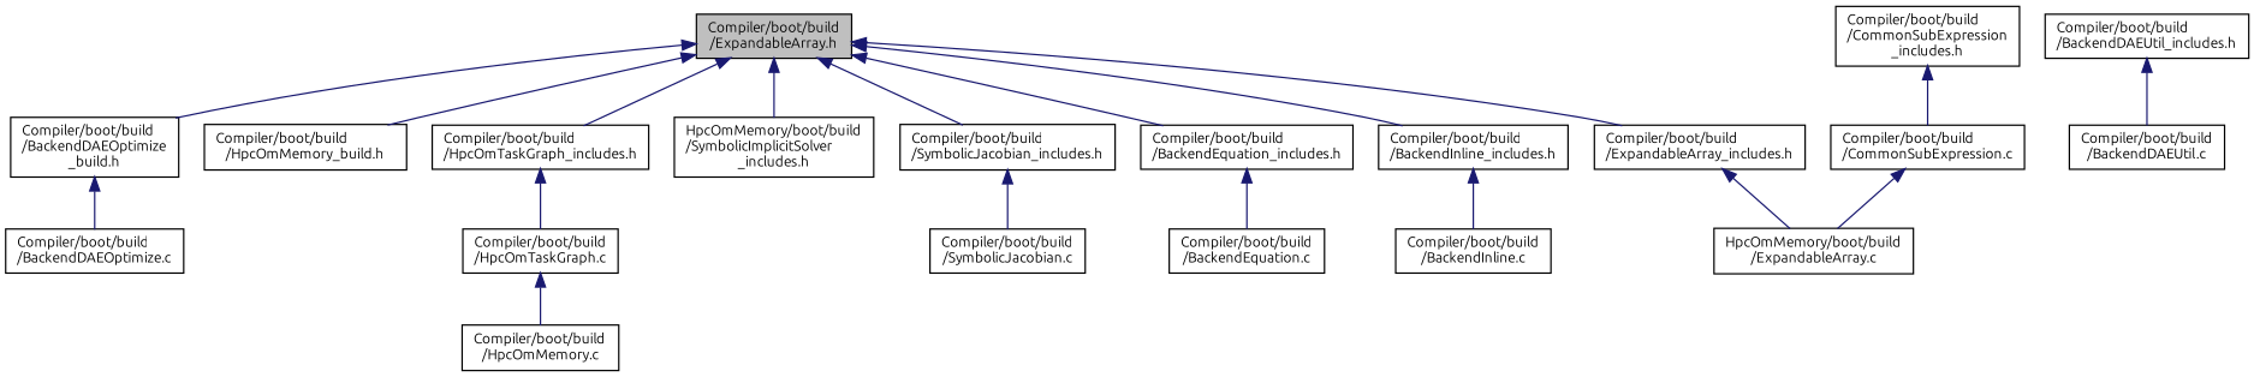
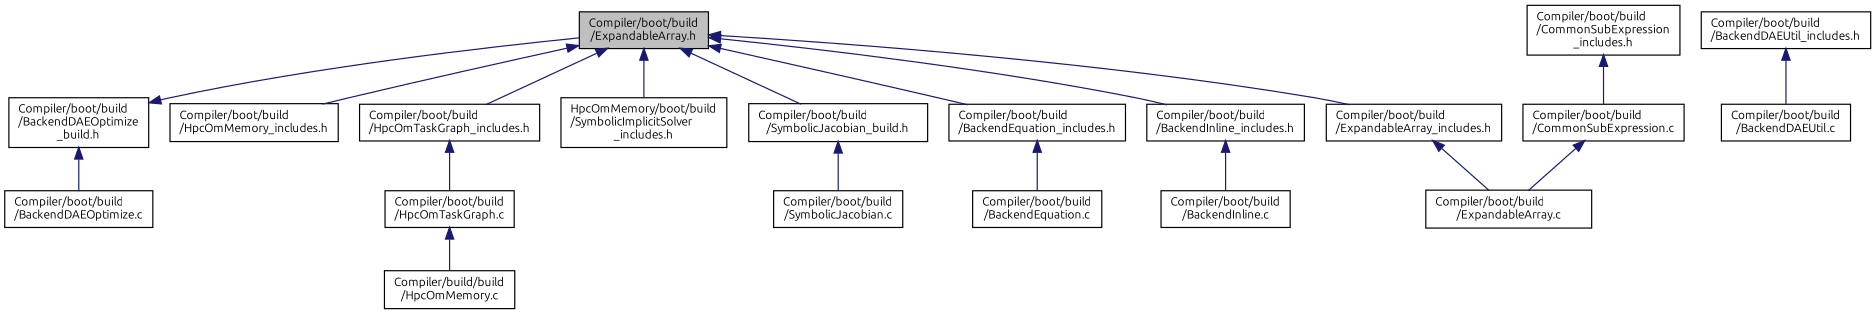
  digraph {
    fontname=Ubuntu
    node [color=black fillcolor=white fontname=Ubuntu fontsize=10 shape=record style=filled]
    edge [color=midnightblue dir=back fontname=Ubuntu fontsize=10 labelfontname=Helvetica labelfontsize=10 style=solid]
    n1 [fillcolor=grey75 fontcolor=black height=0.2 label="Compiler/boot/build\l/ExpandableArray.h" width=0.4]
    n2 [height=0.2 label="Compiler/boot/build\l/BackendDAEOptimize\l_build.h" width=0.4]
    n3 [height=0.2 label="Compiler/boot/build\l/BackendEquation_includes.h" width=0.4]
    n4 [height=0.2 label="Compiler/boot/build\l/BackendInline_includes.h" width=0.4]
    n5 [height=0.2 label="Compiler/boot/build\l/ExpandableArray_includes.h" width=0.4]
-   n6 [height=0.2 label="Compiler/boot/build\l/HpcOmMemory_build.h" width=0.4]
+   n6 [height=0.2 label="Compiler/boot/build\l/HpcOmMemory_includes.h" width=0.4]
    n7 [height=0.2 label="Compiler/boot/build\l/HpcOmTaskGraph_includes.h" width=0.4]
    n8 [height=0.2 label="HpcOmMemory/boot/build\l/SymbolicImplicitSolver\l_includes.h" width=0.4]
-   n9 [height=0.2 label="Compiler/boot/build\l/SymbolicJacobian_includes.h" width=0.4]
+   n9 [height=0.2 label="Compiler/boot/build\l/SymbolicJacobian_build.h" width=0.4]
    n10 [height=0.2 label="Compiler/boot/build\l/BackendDAEOptimize.c" width=0.4]
    n11 [height=0.2 label="Compiler/boot/build\l/BackendDAEUtil_includes.h" width=0.4]
    n12 [height=0.2 label="Compiler/boot/build\l/BackendDAEUtil.c" width=0.4]
    n13 [height=0.2 label="Compiler/boot/build\l/BackendEquation.c" width=0.4]
    n14 [height=0.2 label="Compiler/boot/build\l/BackendInline.c" width=0.4]
    n15 [height=0.2 label="Compiler/boot/build\l/CommonSubExpression\l_includes.h" width=0.4]
    n16 [height=0.2 label="Compiler/boot/build\l/CommonSubExpression.c" width=0.4]
-   n17 [height=0.2 label="HpcOmMemory/boot/build\l/ExpandableArray.c" width=0.4]
+   n17 [height=0.2 label="Compiler/boot/build\l/ExpandableArray.c" width=0.4]
    n18 [height=0.2 label="Compiler/boot/build\l/HpcOmTaskGraph.c" width=0.4]
    n19 [height=0.2 label="Compiler/boot/build\l/SymbolicJacobian.c" width=0.4]
-   n20 [height=0.2 label="Compiler/boot/build\l/HpcOmMemory.c" width=0.4]
-   n1 -> n2
+   n20 [height=0.2 label="Compiler/build/build\l/HpcOmMemory.c" width=0.4]
+   n2 -> n1
    n1 -> n3
    n1 -> n4
    n1 -> n5
    n1 -> n6
    n1 -> n7
    n1 -> n8
    n1 -> n9
    n2 -> n10
    n3 -> n13
    n4 -> n14
    n5 -> n17
    n7 -> n18
    n9 -> n19
    n11 -> n12
    n15 -> n16
    n16 -> n17
    n18 -> n20
  }
